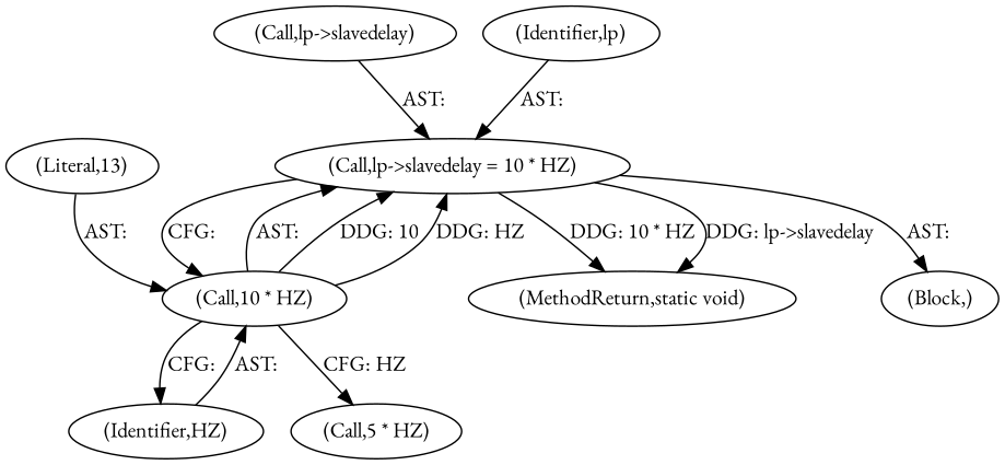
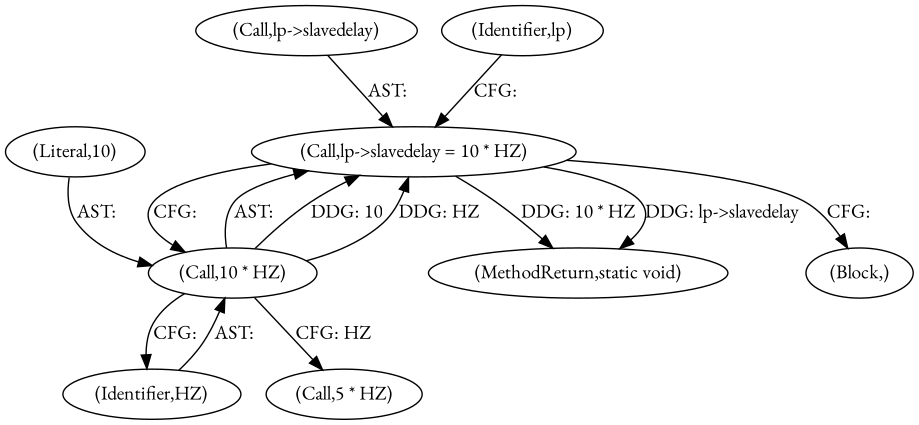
  digraph {
    fontname="EB Garamond"
    node [fontname="EB Garamond"]
    edge [fontname="EB Garamond"]
    n1 [label="(Call,lp->slavedelay = 10 * HZ)"]
    n2 [label="(Call,10 * HZ)"]
    n3 [label="(Block,)"]
    n4 [label="(MethodReturn,static void)"]
    n5 [label="(Identifier,HZ)"]
    n6 [label="(Call,5 * HZ)"]
-   n7 [label="(Literal,13)"]
+   n7 [label="(Literal,10)"]
    n8 [label="(Call,lp->slavedelay)"]
    n9 [label="(Identifier,lp)"]
    n1 -> n2 [label="CFG: "]
-   n1 -> n3 [label="AST: "]
+   n1 -> n3 [label="CFG: "]
    n1 -> n4 [label="DDG: 10 * HZ"]
    n1 -> n4 [label="DDG: lp->slavedelay"]
    n2 -> n1 [label="AST: "]
    n2 -> n1 [label="DDG: 10"]
    n2 -> n1 [label="DDG: HZ"]
    n2 -> n5 [label="CFG: "]
    n2 -> n6 [label="CFG: HZ"]
    n5 -> n2 [label="AST: "]
    n7 -> n2 [label="AST: "]
    n8 -> n1 [label="AST: "]
-   n9 -> n1 [label="AST: "]
+   n9 -> n1 [label="CFG: "]
  }
